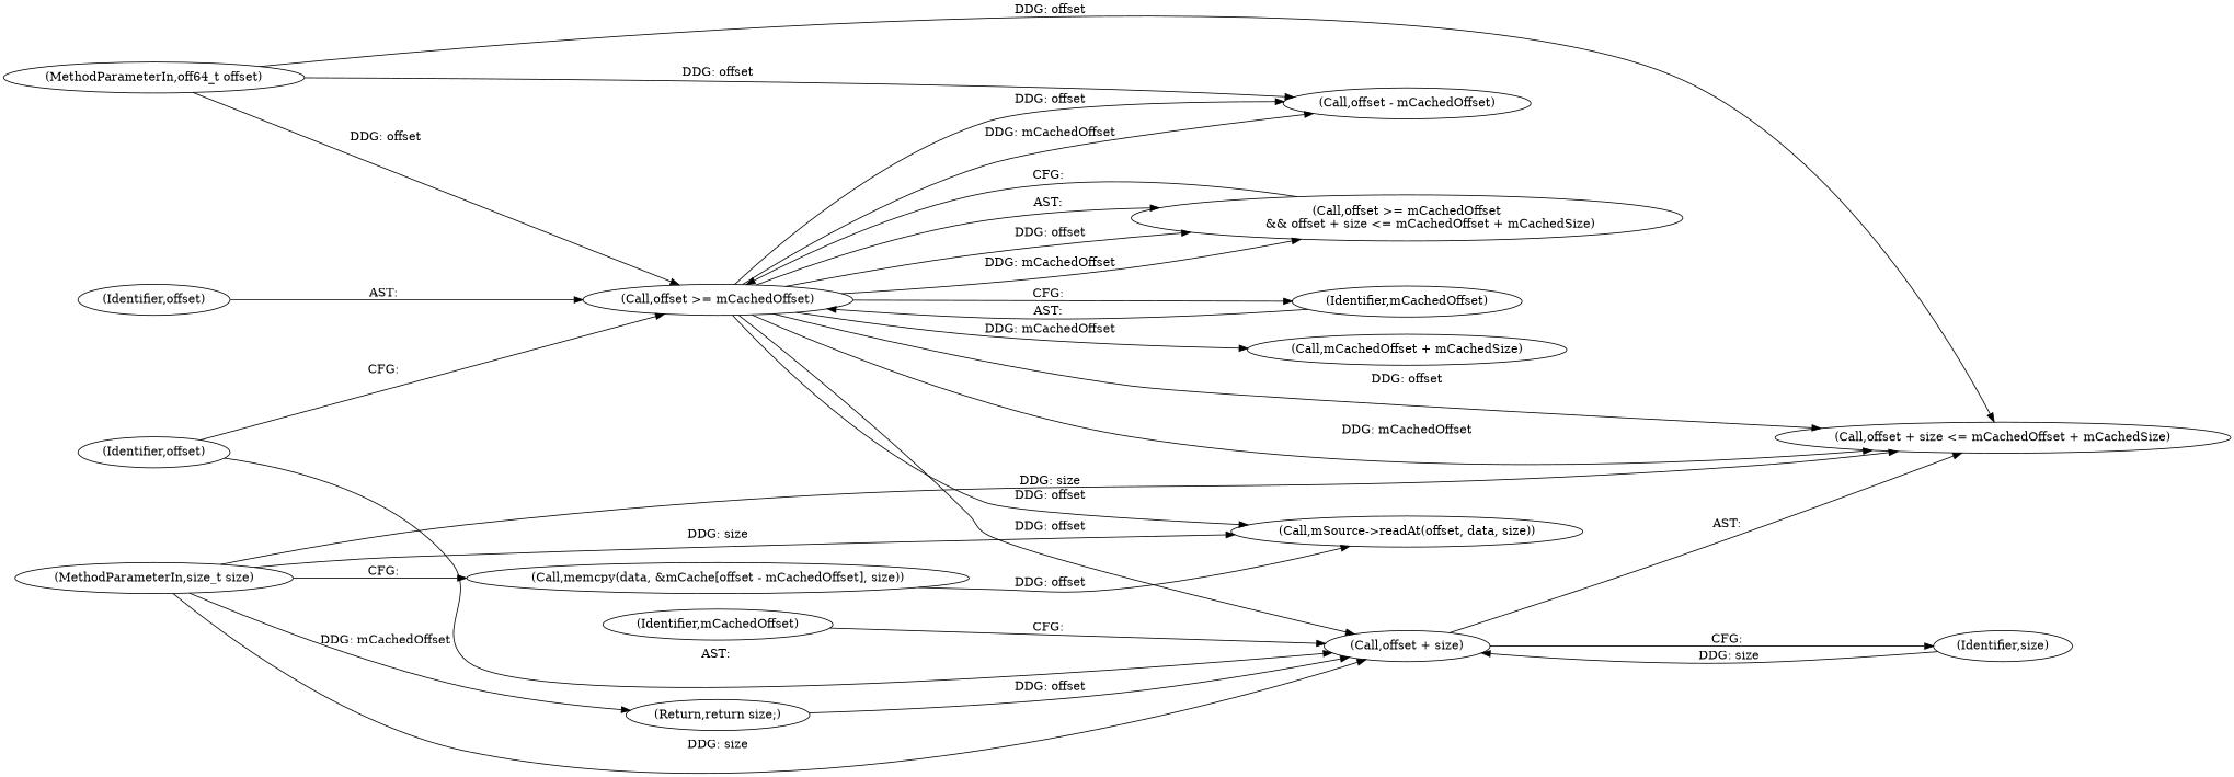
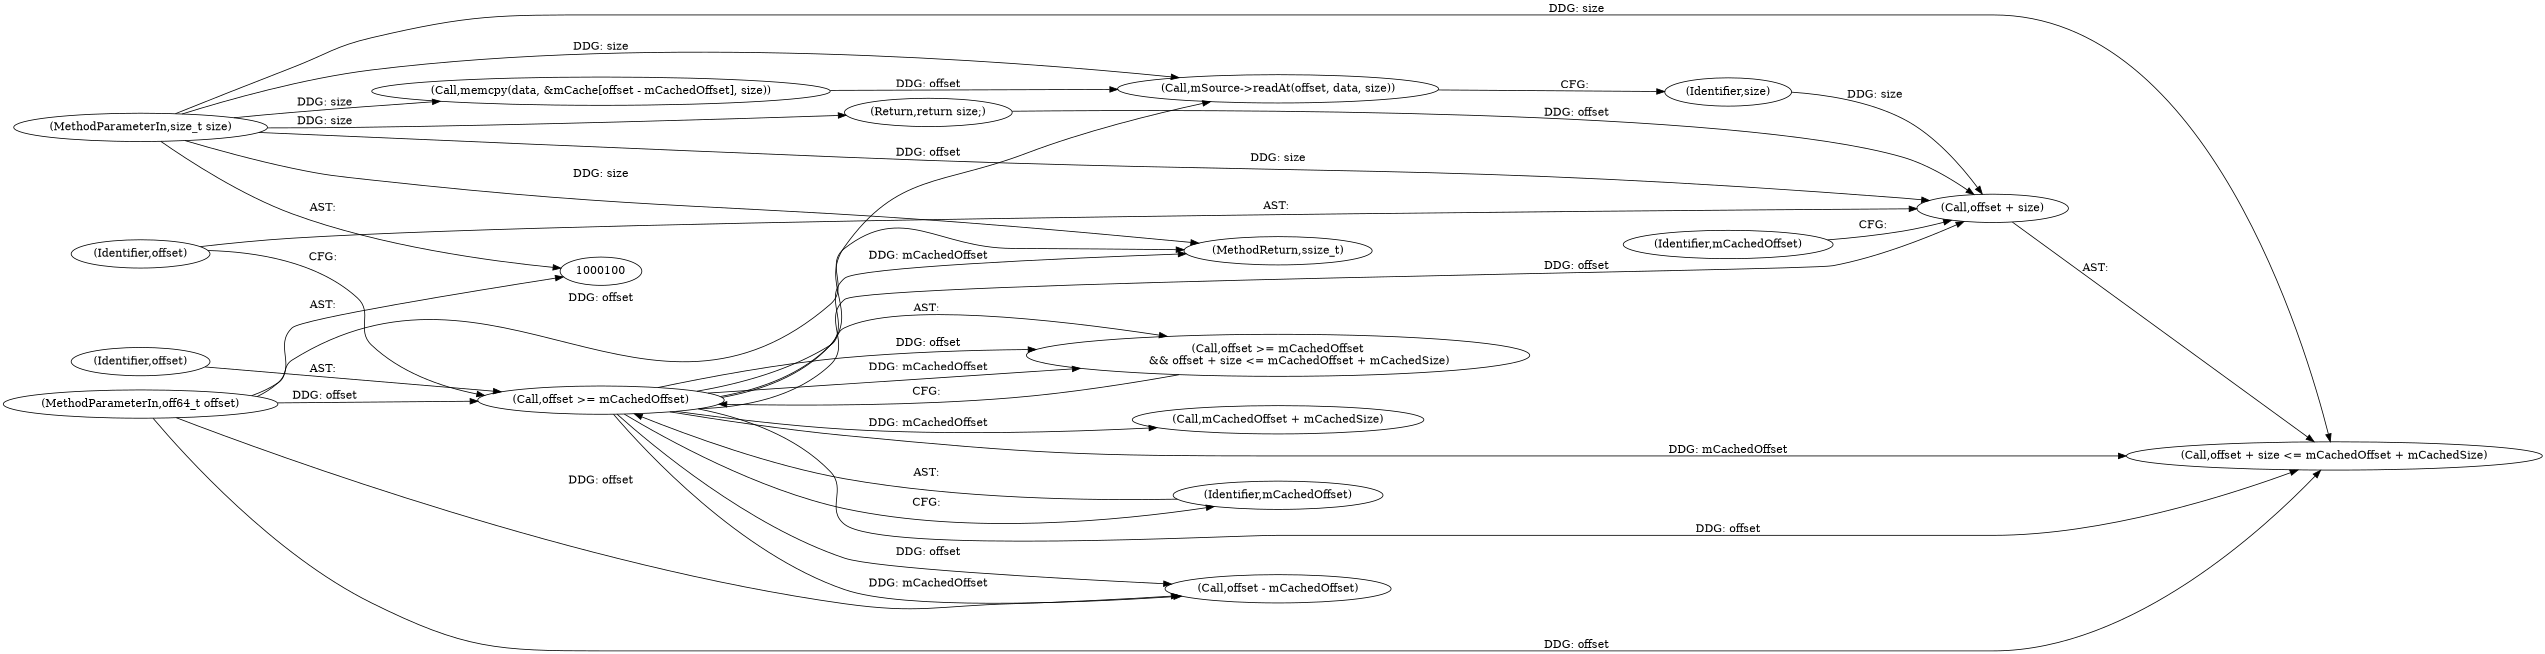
  digraph {
    rankdir=LR
    n1 [label="(Call,offset + size)"]
    n2 [label="(Identifier,size)"]
    n3 [label="(Call,offset + size <= mCachedOffset + mCachedSize)"]
    n4 [label="(Call,offset >= mCachedOffset)"]
    n5 [label="(Identifier,mCachedOffset)"]
    n6 [label="(Call,offset - mCachedOffset)"]
    n7 [label="(Call,offset >= mCachedOffset\n            && offset + size <= mCachedOffset + mCachedSize)"]
+   n8 [label="(MethodReturn,ssize_t)"]
    n9 [label="(Call,mSource->readAt(offset, data, size))"]
    n10 [label="(Call,mCachedOffset + mCachedSize)"]
    n11 [label="(MethodParameterIn,off64_t offset)"]
+   1000100
    n13 [label="(MethodParameterIn,size_t size)"]
    n14 [label="(Return,return size;)"]
    n15 [label="(Call,memcpy(data, &mCache[offset - mCachedOffset], size))"]
    n16 [label="(Identifier,offset)"]
    n17 [label="(Identifier,mCachedOffset)"]
    n18 [label="(Identifier,offset)"]
-   n1 -> n2 [label="CFG: "]
+   n9 -> n2 [label="CFG: "]
    n1 -> n3 [label="AST: "]
    n2 -> n1 [label="DDG: size"]
    n4 -> n1 [label="DDG: offset"]
    n4 -> n3 [label="DDG: offset"]
    n4 -> n3 [label="DDG: mCachedOffset"]
    n4 -> n5 [label="CFG: "]
    n4 -> n6 [label="DDG: offset"]
    n4 -> n6 [label="DDG: mCachedOffset"]
    n4 -> n7 [label="AST: "]
    n4 -> n7 [label="DDG: offset"]
    n4 -> n7 [label="DDG: mCachedOffset"]
+   n4 -> n8 [label="DDG: mCachedOffset"]
    n4 -> n9 [label="DDG: offset"]
    n4 -> n10 [label="DDG: mCachedOffset"]
    n5 -> n4 [label="AST: "]
    n7 -> n4 [label="CFG: "]
    n11 -> n3 [label="DDG: offset"]
    n11 -> n4 [label="DDG: offset"]
    n11 -> n6 [label="DDG: offset"]
+   n11 -> n8 [label="DDG: offset"]
+   n11 -> 1000100 [label="AST: "]
    n13 -> n1 [label="DDG: size"]
    n13 -> n3 [label="DDG: size"]
+   n13 -> n8 [label="DDG: size"]
    n13 -> n9 [label="DDG: size"]
-   n13 -> n14 [label="DDG: mCachedOffset"]
-   n13 -> n15 [label="CFG: "]
+   n13 -> 1000100 [label="AST: "]
+   n13 -> n14 [label="DDG: size"]
+   n13 -> n15 [label="DDG: size"]
    n14 -> n1 [label="DDG: offset"]
    n15 -> n9 [label="DDG: offset"]
    n16 -> n4 [label="AST: "]
    n17 -> n1 [label="CFG: "]
    n18 -> n1 [label="AST: "]
    n18 -> n4 [label="CFG: "]
  }
